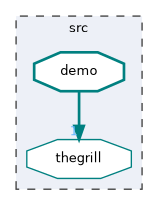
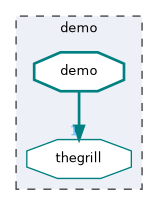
  digraph {
    compound=true
    node [color=teal fillcolor=white fontname=Helvetica fontsize=10 shape=octagon]
    n1 [height=0.2 label=thegrill style=filled width=0.4]
    n2 [height=0.2 label=demo style="filled,bold" width=0.4]
    subgraph cluster_1 {
      bgcolor="#edf0f7"
      fontname=Helvetica
      fontsize=10
-     label=src
+     label=demo
      pencolor=grey25
      style="filled,dashed"
      n1
      n2
    }
    n2 -> n1 [color=teal fontcolor=steelblue1 fontname=Helvetica fontsize=10 headlabel=1 labeldistance=1.5 labelfontname=Helvetica labelfontsize=10 style=bold]
  }
